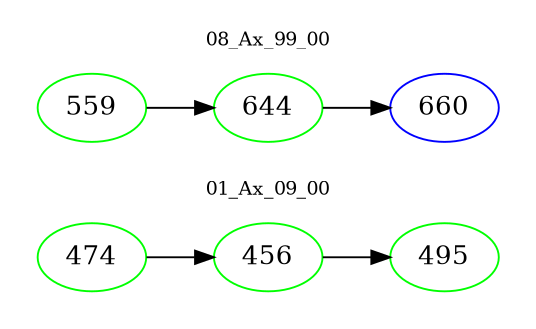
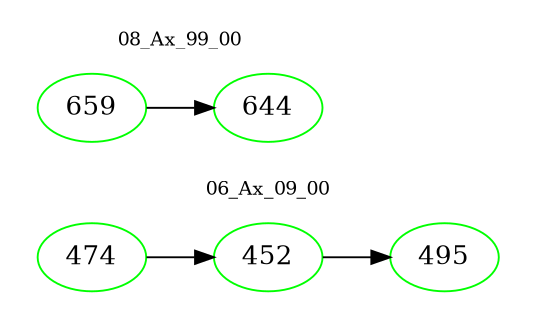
  digraph {
    rankdir=LR
    node [color=green]
    edge [color=black]
    n1 [label=474]
-   n2 [label=456]
+   n2 [label=452]
    n3 [label=495]
-   n4 [label=559]
+   n4 [label=659]
    n5 [label=644]
-   n6 [color=blue label=660]
    subgraph cluster_1 {
      color=white
      fontsize=10
-     label="01_Ax_09_00"
+     label="06_Ax_09_00"
      n1
      n2
      n3
    }
    subgraph cluster_2 {
      color=white
      fontsize=10
      label="08_Ax_99_00"
      n4
      n5
-     n6
    }
    n1 -> n2
    n2 -> n3
    n4 -> n5
-   n5 -> n6
  }
